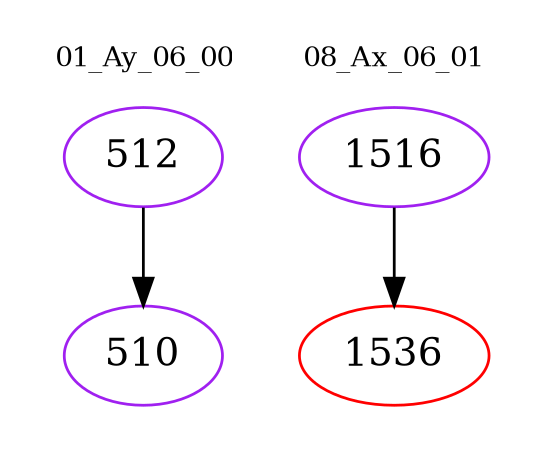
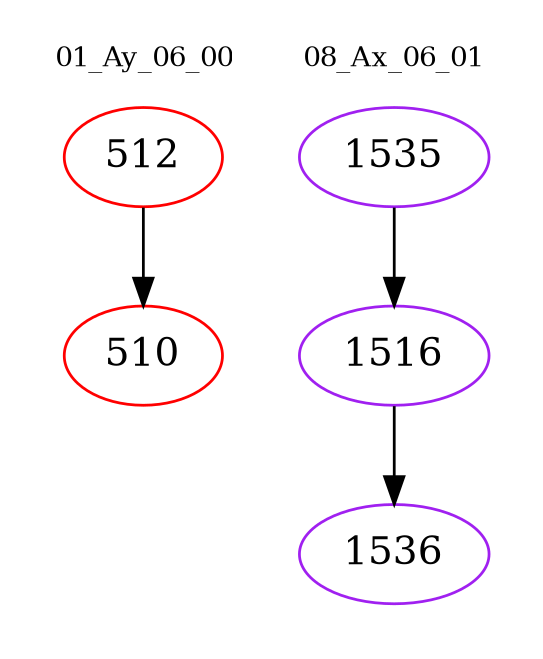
  digraph {
    node [color=purple]
    edge [color=black style=solid]
-   n1 [label=512]
-   n2 [label=510]
+   n1 [color=red label=512]
+   n2 [color=red label=510]
+   n3 [label=1535]
    n4 [label=1516]
-   n5 [color=red label=1536]
+   n5 [label=1536]
    subgraph cluster_1 {
      color=white
      fontsize=10
      label="01_Ay_06_00"
      n1
      n2
    }
    subgraph cluster_2 {
      color=white
      fontsize=10
      label="08_Ax_06_01"
+     n3
      n4
      n5
    }
    n1 -> n2
+   n3 -> n4
    n4 -> n5
  }
